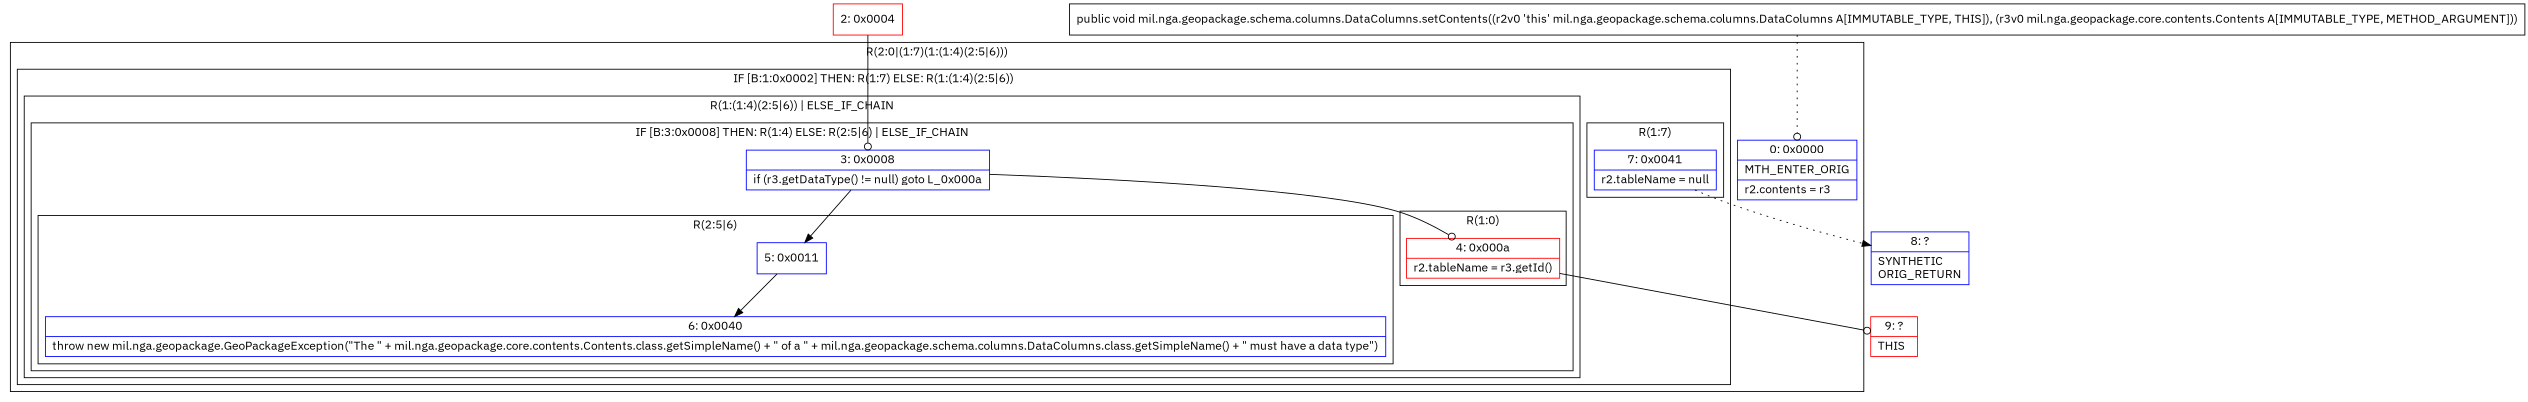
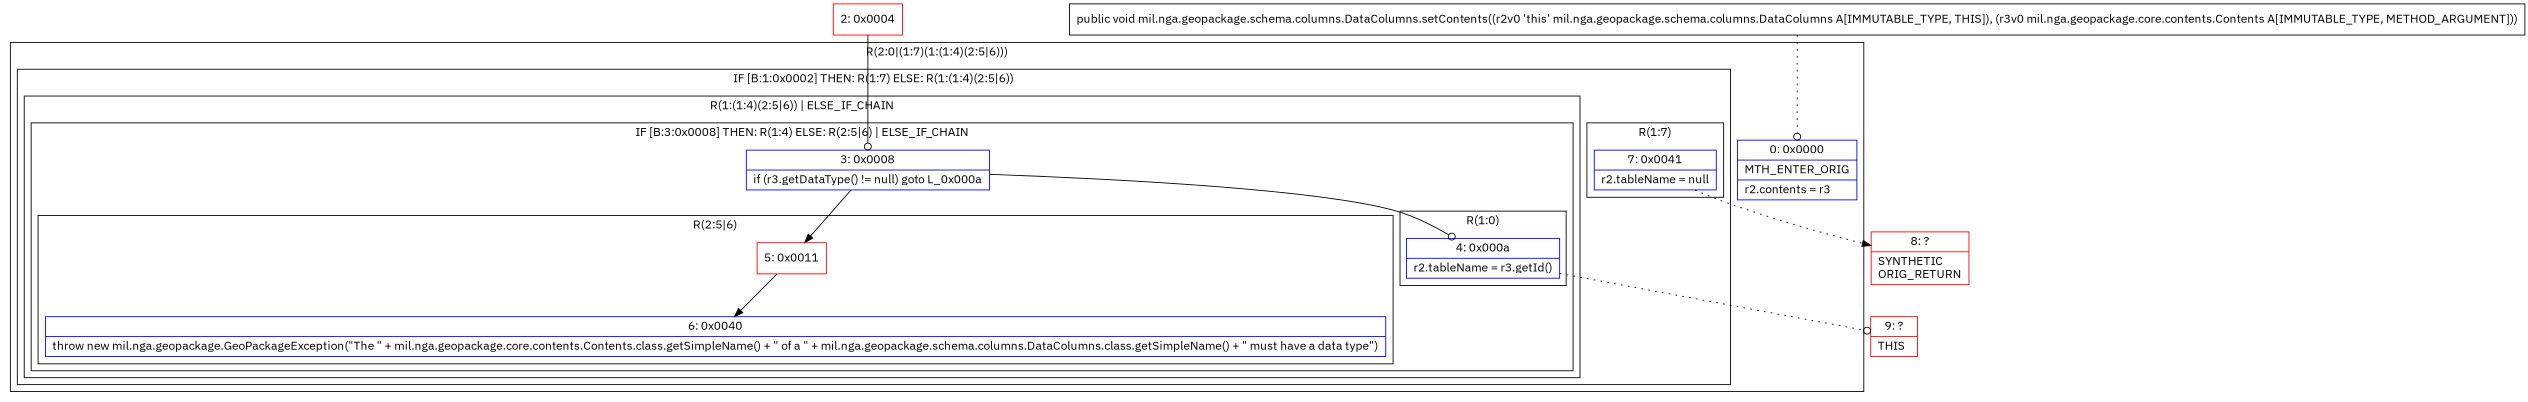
  digraph {
    fontname="IBM Plex Sans"
    node [color=blue fontname="IBM Plex Sans" shape=record]
    edge [arrowhead=odot fontname="IBM Plex Sans" style=solid]
    n1 [label="{7\:\ 0x0041|r2.tableName = null\l}"]
-   n2 [color=red label="{4\:\ 0x000a|r2.tableName = r3.getId()\l}"]
-   n3 [label="{5\:\ 0x0011}"]
+   n2 [label="{4\:\ 0x000a|r2.tableName = r3.getId()\l}"]
+   n3 [color=red label="{5\:\ 0x0011}"]
    n4 [label="{6\:\ 0x0040|throw new mil.nga.geopackage.GeoPackageException(\"The \" + mil.nga.geopackage.core.contents.Contents.class.getSimpleName() + \" of a \" + mil.nga.geopackage.schema.columns.DataColumns.class.getSimpleName() + \" must have a data type\")\l}"]
    n5 [label="{3\:\ 0x0008|if (r3.getDataType() != null) goto L_0x000a\l}"]
    n6 [label="{0\:\ 0x0000|MTH_ENTER_ORIG\l|r2.contents = r3\l}"]
-   n7 [label="{8\:\ ?|SYNTHETIC\lORIG_RETURN\l}"]
+   n7 [color=red label="{8\:\ ?|SYNTHETIC\lORIG_RETURN\l}"]
    n8 [color=red label="{9\:\ ?|THIS\l}"]
    n9 [color=red label="{2\:\ 0x0004}"]
    n10 [label="{public void mil.nga.geopackage.schema.columns.DataColumns.setContents((r2v0 'this' mil.nga.geopackage.schema.columns.DataColumns A[IMMUTABLE_TYPE, THIS]), (r3v0 mil.nga.geopackage.core.contents.Contents A[IMMUTABLE_TYPE, METHOD_ARGUMENT])) }" color=""]
    subgraph cluster_1 {
      label="R(2:0|(1:7)(1:(1:4)(2:5|6)))"
      n6
      subgraph cluster_2 {
        label="IF [B:1:0x0002] THEN: R(1:7) ELSE: R(1:(1:4)(2:5|6))"
        subgraph cluster_3 {
          label="R(1:7)"
          n1
        }
        subgraph cluster_4 {
          label="R(1:(1:4)(2:5|6)) | ELSE_IF_CHAIN\l"
          subgraph cluster_5 {
            label="IF [B:3:0x0008] THEN: R(1:4) ELSE: R(2:5|6) | ELSE_IF_CHAIN\l"
            n5
            subgraph cluster_6 {
              label="R(1:0)"
              n2
            }
            subgraph cluster_7 {
              label="R(2:5|6)"
              n3
              n4
            }
          }
        }
      }
    }
    n1 -> n7 [arrowhead=normal style=dotted]
-   n2 -> n8
+   n2 -> n8 [style=dotted]
    n3 -> n4 [arrowhead=normal]
    n5 -> n2
    n5 -> n3 [arrowhead=normal]
    n9 -> n5
    n10 -> n6 [style=dotted]
  }
